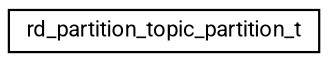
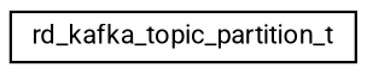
  digraph {
    rankdir=LR
    fontname=Roboto
-   n1 [color=black fillcolor=white fontname=Roboto fontsize=10 height=0.2 label=rd_partition_topic_partition_t shape=record style=filled width=0.4]
+   n1 [color=black fillcolor=white fontname=Roboto fontsize=10 height=0.2 label=rd_kafka_topic_partition_t shape=record style=filled width=0.4]
  }
